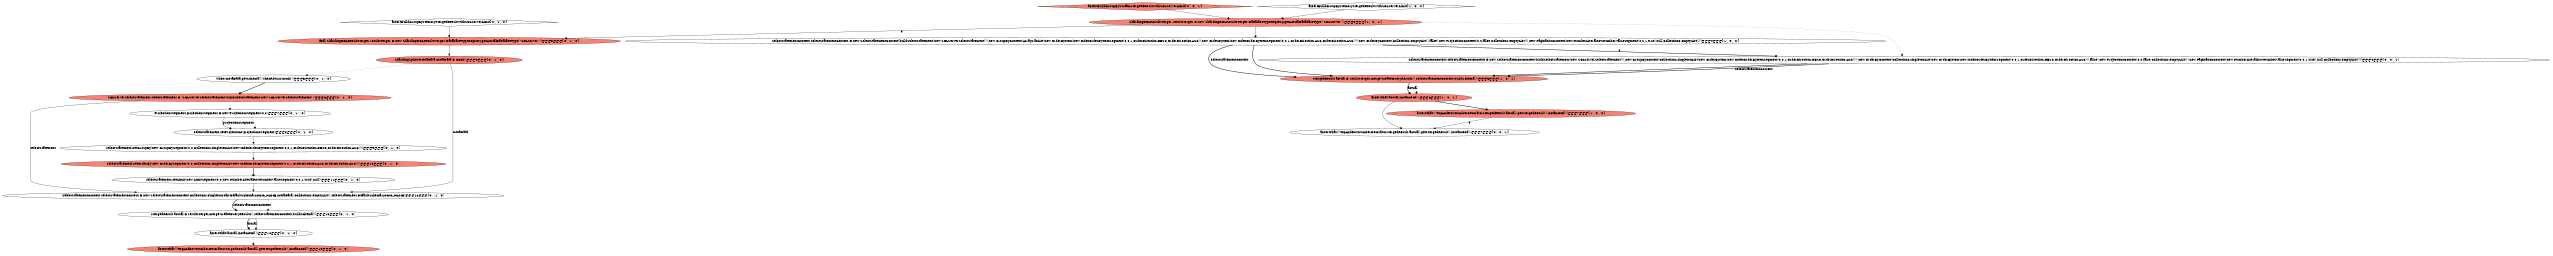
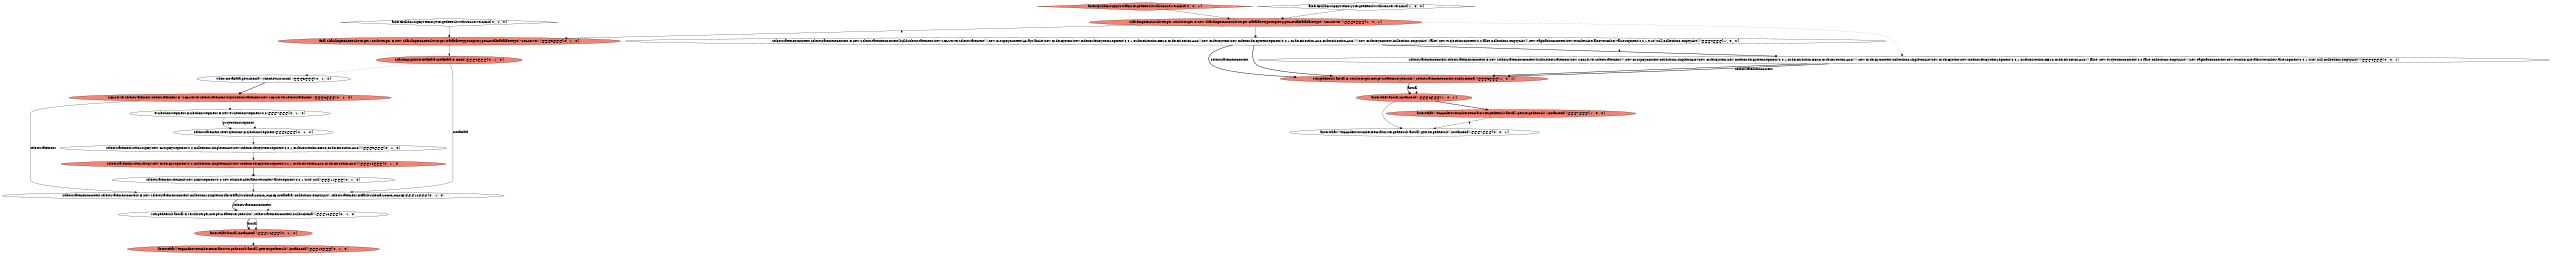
  digraph {
    node [fillcolor=white shape=ellipse style=filled]
    edge [style=solid arrowhead=normal]
    n1 [label="assertThat(((TopAndRowNumberDecoratorMergedResult)actual).getMergedResult(),instanceOf())@@@7@@@['0', '0', '1']"]
    n2 [fillcolor=salmon label="ShardingSphereMetaData metaData = mock()@@@4@@@['0', '1', '0']"]
    n3 [label="when(metaData.getSchema()).thenReturn(mock())@@@5@@@['0', '1', '0']"]
    n4 [label="SelectStatementContext selectStatementContext = new SelectStatementContext(Collections.singletonMap(DefaultSchema.LOGIC_NAME,metaData),Collections.emptyList(),selectStatement,DefaultSchema.LOGIC_NAME)@@@12@@@['0', '1', '0']"]
    n5 [fillcolor=salmon label="assertThat(((TopAndRowNumberDecoratorMergedResult)actual).getMergedResult(),instanceOf())@@@7@@@['1', '0', '0']"]
    n6 [label="selectStatement.setProjections(projectionsSegment)@@@8@@@['0', '1', '0']"]
    n7 [label="selectStatement.setGroupBy(new GroupBySegment(0,0,Collections.singletonList(new IndexOrderByItemSegment(0,0,1,OrderDirection.DESC,OrderDirection.ASC))))@@@9@@@['0', '1', '0']"]
    n8 [label="SelectStatementContext selectStatementContext = new SelectStatementContext(buildSelectStatement(new SQLServerSelectStatement()),new GroupByContext(Arrays.asList(new OrderByItem(new IndexOrderByItemSegment(0,0,1,OrderDirection.DESC,OrderDirection.ASC)),new OrderByItem(new IndexOrderByItemSegment(0,0,1,OrderDirection.ASC,OrderDirection.ASC)))),new OrderByContext(Collections.emptyList(),false),new ProjectionsContext(0,0,false,Collections.emptyList()),new PaginationContext(new NumberLiteralRowNumberValueSegment(0,0,1,true),null,Collections.emptyList()))@@@4@@@['1', '0', '0']"]
    n9 [fillcolor=salmon label="MergedResult actual = resultMerger.merge(createQueryResults(),selectStatementContext,buildSchema())@@@5@@@['1', '0', '1']"]
    n10 [label="SelectStatementContext selectStatementContext = new SelectStatementContext(buildSelectStatement(new SQLServerSelectStatement()),new GroupByContext(Collections.singletonList(new OrderByItem(new IndexOrderByItemSegment(0,0,1,OrderDirection.DESC,OrderDirection.ASC)))),new OrderByContext(Collections.singletonList(new OrderByItem(new IndexOrderByItemSegment(0,0,1,OrderDirection.DESC,OrderDirection.ASC))),false),new ProjectionsContext(0,0,false,Collections.emptyList()),new PaginationContext(new NumberLiteralRowNumberValueSegment(0,0,1,true),null,Collections.emptyList()))@@@4@@@['0', '0', '1']"]
    n11 [fillcolor=salmon label="final ShardingDQLResultMerger resultMerger = new ShardingDQLResultMerger(DatabaseTypeRegistry.getActualDatabaseType(\"SQLServer\"))@@@3@@@['0', '1', '0']"]
    n12 [fillcolor=salmon label="selectStatement.setOrderBy(new OrderBySegment(0,0,Collections.singletonList(new IndexOrderByItemSegment(0,0,1,OrderDirection.ASC,OrderDirection.ASC))))@@@10@@@['0', '1', '0']"]
    n13 [fillcolor=salmon label="SQLServerSelectStatement selectStatement = (SQLServerSelectStatement)buildSelectStatement(new SQLServerSelectStatement())@@@6@@@['0', '1', '0']"]
    n14 [label="ProjectionsSegment projectionsSegment = new ProjectionsSegment(0,0)@@@7@@@['0', '1', '0']"]
    n15 [fillcolor=salmon label="assertThat(((TopAndRowNumberDecoratorMergedResult)actual).getMergedResult(),instanceOf())@@@15@@@['0', '1', '0']"]
    n16 [fillcolor=salmon label="assertBuildGroupByStreamMergedResultWithSQLServerLimit['0', '0', '1']" shape=diamond]
    n17 [fillcolor=salmon label="ShardingDQLResultMerger resultMerger = new ShardingDQLResultMerger(DatabaseTypeRegistry.getActualDatabaseType(\"SQLServer\"))@@@3@@@['1', '0', '1']"]
    n18 [fillcolor=salmon label="assertThat(actual,instanceOf())@@@6@@@['1', '0', '1']"]
    n19 [label="selectStatement.setLimit(new LimitSegment(0,0,new NumberLiteralRowNumberValueSegment(0,0,1,true),null))@@@11@@@['0', '1', '0']"]
    n20 [label="MergedResult actual = resultMerger.merge(createQueryResults(),selectStatementContext,buildSchema())@@@13@@@['0', '1', '0']"]
-   n21 [label="assertThat(actual,instanceOf())@@@14@@@['0', '1', '0']"]
+   n21 [fillcolor=salmon label="assertThat(actual,instanceOf())@@@14@@@['0', '1', '0']"]
    n22 [label="assertBuildGroupByMemoryMergedResultWithSQLServerLimit['0', '1', '0']" shape=diamond]
    n23 [label="assertBuildGroupByMemoryMergedResultWithSQLServerLimit['1', '0', '0']" shape=diamond]
    n2 -> n3 [style=dotted]
    n2 -> n4 [label=metaData]
    n3 -> n13 [style=bold arrowhead=diamond]
    n4 -> n20 [label=selectStatementContext style=bold]
    n4 -> n20 [style=dotted]
    n5 -> n1 [label=0]
    n6 -> n7
    n7 -> n12
    n8 -> n9 [label=selectStatementContext style=bold arrowhead=diamond]
    n8 -> n9 [style=bold]
    n8 -> n10 [label=0 style=bold arrowhead=dot]
    n9 -> n18 [label=actual style=bold arrowhead=dot]
    n9 -> n18 [style=dotted arrowhead=diamond]
    n10 -> n9 [style=bold]
    n10 -> n9 [label=selectStatementContext style=bold arrowhead=dot]
    n11 -> n2
    n12 -> n19 [style=bold arrowhead=dot]
    n13 -> n4 [label=selectStatement]
    n13 -> n14 [style=dotted arrowhead=dot]
    n14 -> n6 [label=projectionsSegment arrowhead=dot]
    n14 -> n6 [style=dotted arrowhead=dot]
    n16 -> n17 [arrowhead=dot]
    n17 -> n8 [arrowhead=dot]
    n17 -> n10 [style=dotted arrowhead=diamond]
    n17 -> n11 [label=0 arrowhead=dot]
    n18 -> n1 [arrowhead=dot]
    n18 -> n5 [style=bold]
    n19 -> n4
    n20 -> n21 [label=actual style=bold arrowhead=diamond]
    n20 -> n21 [arrowhead=dot]
    n21 -> n15 [style=dotted arrowhead=diamond]
    n22 -> n11 [arrowhead=diamond]
    n23 -> n17 [arrowhead=dot]
  }
